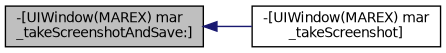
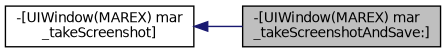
  digraph {
    rankdir=LR
    node [color=black fontname=Helvetica fontsize=10 shape=record style=filled]
    n1 [fillcolor=grey75 fontcolor=black height=0.2 label="-[UIWindow(MAREX) mar\l_takeScreenshotAndSave:]" width=0.4]
    n2 [fillcolor=white height=0.2 label="-[UIWindow(MAREX) mar\l_takeScreenshot]" width=0.4]
-   n1 -> n2 [color=midnightblue dir=back fontname=Helvetica fontsize=10 labelfontname=Helvetica labelfontsize=10 style=solid]
+   n2 -> n1 [color=midnightblue dir=back fontname=Helvetica fontsize=10 labelfontname=Helvetica labelfontsize=10 style=solid]
  }
